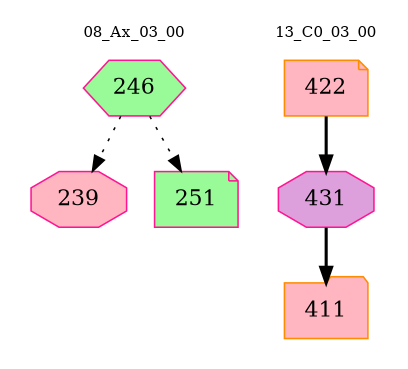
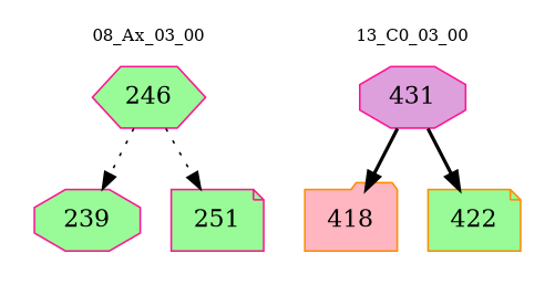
  digraph {
    node [color=deeppink fillcolor=palegreen shape=octagon style=filled]
    edge [color=black style=dotted]
    n1 [label=246 shape=hexagon]
-   n2 [fillcolor=lightpink label=239]
+   n2 [label=239]
    n3 [label=251 shape=note]
    n4 [fillcolor=plum label=431]
-   n5 [color=darkorange fillcolor=lightpink label=411 shape=folder]
-   n6 [color=darkorange fillcolor=lightpink label=422 shape=note]
+   n5 [color=darkorange fillcolor=lightpink label=418 shape=folder]
+   n6 [color=darkorange label=422 shape=note]
    subgraph cluster_1 {
      color=white
      fontsize=10
      label="08_Ax_03_00"
      n1
      n2
      n3
    }
    subgraph cluster_2 {
      color=white
      fontsize=10
      label="13_C0_03_00"
      n4
      n5
      n6
    }
    n1 -> n2
    n1 -> n3
    n4 -> n5 [style=bold]
-   n6 -> n4 [style=bold]
+   n4 -> n6 [style=bold]
  }
